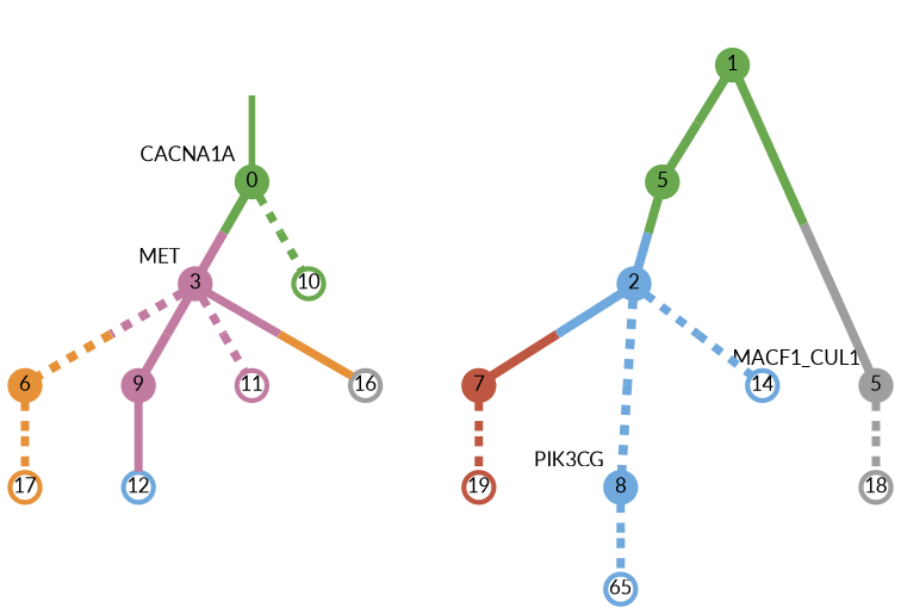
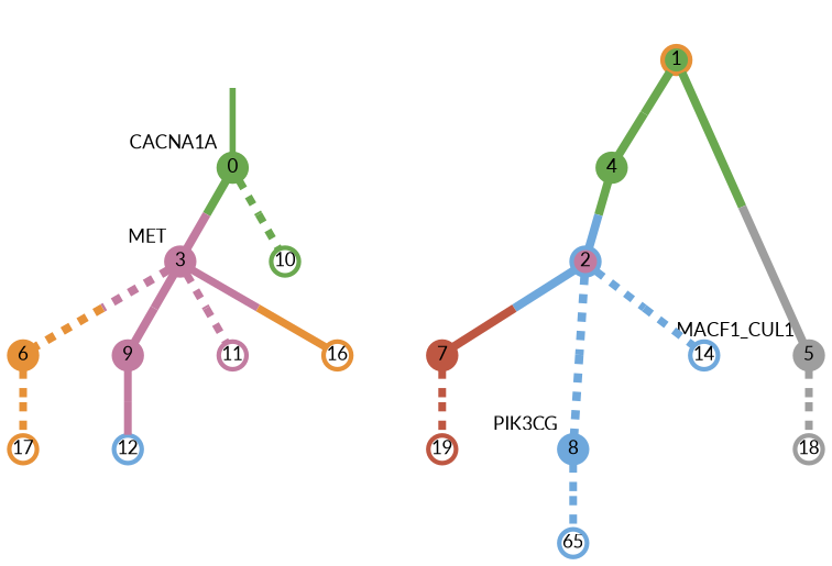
  strict digraph {
    forcelabels=true
    nodesep=0.7
    rankdir=TB
    ranksep=0.6
    splines=false
    node [color="#6fa8dcff" fillcolor="#6aa84fff" fixedsize=true fontname=Lato fontsize="12pt" penwidth=3 shape=circle style=filled]
    edge [arrowsize=0 color="#c27ba0ff;0.5:#c27ba0ff" minlen=1.0549451112747192 penwidth=5 style=solid]
    0 [color="#6aa84fff" height=0.25 xlabel=CACNA1A]
    3 [color="#c27ba0ff" fillcolor="#c27ba0ff" height=0.25 xlabel=MET]
    10 [color="#6aa84fff" height=0.25 style=solid]
-   1 [color="#6aa84fff" height=0.25]
-   4 [color="#6aa84fff" height=0.25 label=5]
+   1 [color="#e69138ff" height=0.25]
+   4 [color="#6aa84fff" height=0.25]
    5 [color="#9e9e9eff" fillcolor="#9e9e9eff" height=0.25 xlabel=MACF1_CUL1]
    6 [color="#e69138ff" fillcolor="#e69138ff" height=0.25]
    9 [color="#c27ba0ff" fillcolor="#c27ba0ff" height=0.25]
    11 [color="#c27ba0ff" fillcolor="#c27ba0ff" height=0.25 style=solid]
-   16 [color="#9e9e9eff" fillcolor="#e69138ff" height=0.25 style=solid]
-   2 [fillcolor="#6fa8dcff" height=0.25]
+   16 [color="#e69138ff" fillcolor="#e69138ff" height=0.25 style=solid]
+   2 [fillcolor="#c27ba0ff" height=0.25]
    18 [color="#9e9e9eff" fillcolor="#9e9e9eff" height=0.25 style=solid]
    17 [color="#e69138ff" fillcolor="#e69138ff" height=0.25 style=solid]
    12 [fillcolor="#c27ba0ff" height=0.25 style=solid]
    7 [color="#be5742ff" fillcolor="#be5742ff" height=0.25]
    8 [fillcolor="#6fa8dcff" height=0.25 xlabel=PIK3CG]
    14 [fillcolor="#6fa8dcff" height=0.25 style=solid]
    n18 [color="#be5742ff" fillcolor="#be5742ff" height=0.25 label=19 style=solid]
    n19 [fillcolor="#6fa8dcff" height=0.25 label=65 style=solid]
    normal [style=invis xlabel=CACNA1A color="" fillcolor="" fixedsize="" fontname="" fontsize="" shape=""]
    0 -> 3 [color="#6aa84fff;0.5:#c27ba0ff" minlen=1.923076868057251 penwidth=5.5]
    0 -> 10 [color="#6aa84fff;0.5:#6aa84fff" style=dashed]
    3 -> 6 [color="#c27ba0ff;0.5:#e69138ff" minlen=1.2417582273483276 penwidth=5.5 style=dashed]
    3 -> 9 [minlen=1.109890103340149 penwidth=5.5]
    3 -> 11 [style=dashed]
    3 -> 16 [color="#c27ba0ff;0.5:#e69138ff"]
    1 -> 4 [color="#6aa84fff;0.5:#6aa84fff" minlen=1.2197802066802979 penwidth=5.5]
    1 -> 5 [color="#6aa84fff;0.5:#9e9e9eff" minlen=3.0 penwidth=5.5]
    4 -> 2 [color="#6aa84fff;0.5:#6fa8dcff" minlen=1.7692307233810425 penwidth=5.5]
    5 -> 18 [color="#9e9e9eff;0.5:#9e9e9eff" style=dashed]
    6 -> 17 [color="#e69138ff;0.5:#e69138ff" style=dashed]
    9 -> 12
    2 -> 7 [color="#6fa8dcff;0.5:#be5742ff" minlen=1.5274724960327148 penwidth=5.5]
    2 -> 8 [color="#6fa8dcff;0.5:#6fa8dcff" minlen=2.758241653442383 penwidth=5.5 style=dashed]
    2 -> 14 [color="#6fa8dcff;0.5:#6fa8dcff" style=dashed]
    7 -> n18 [color="#be5742ff;0.5:#be5742ff" style=dashed]
    8 -> n19 [color="#6fa8dcff;0.5:#6fa8dcff" style=dashed]
    normal -> 0 [color="#6aa84fff" penwidth=4 minlen=""]
  }
